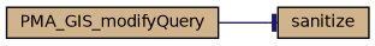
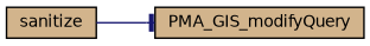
  digraph {
    rankdir=LR
    fontname="DejaVu Sans"
    node [color=black fillcolor=tan fontname="DejaVu Sans" fontsize=10 shape=record style=filled]
    n1 [fontcolor=black height=0.2 label=PMA_GIS_modifyQuery width=0.4]
    n2 [height=0.2 label=sanitize width=0.4]
-   n1 -> n2 [color=midnightblue fontname="DejaVu Sans" fontsize=10 labelfontname=Helvetica labelfontsize=10 style=solid arrowhead=tee]
+   n2 -> n1 [color=midnightblue fontname="DejaVu Sans" fontsize=10 labelfontname=Helvetica labelfontsize=10 style=solid arrowhead=tee]
  }
